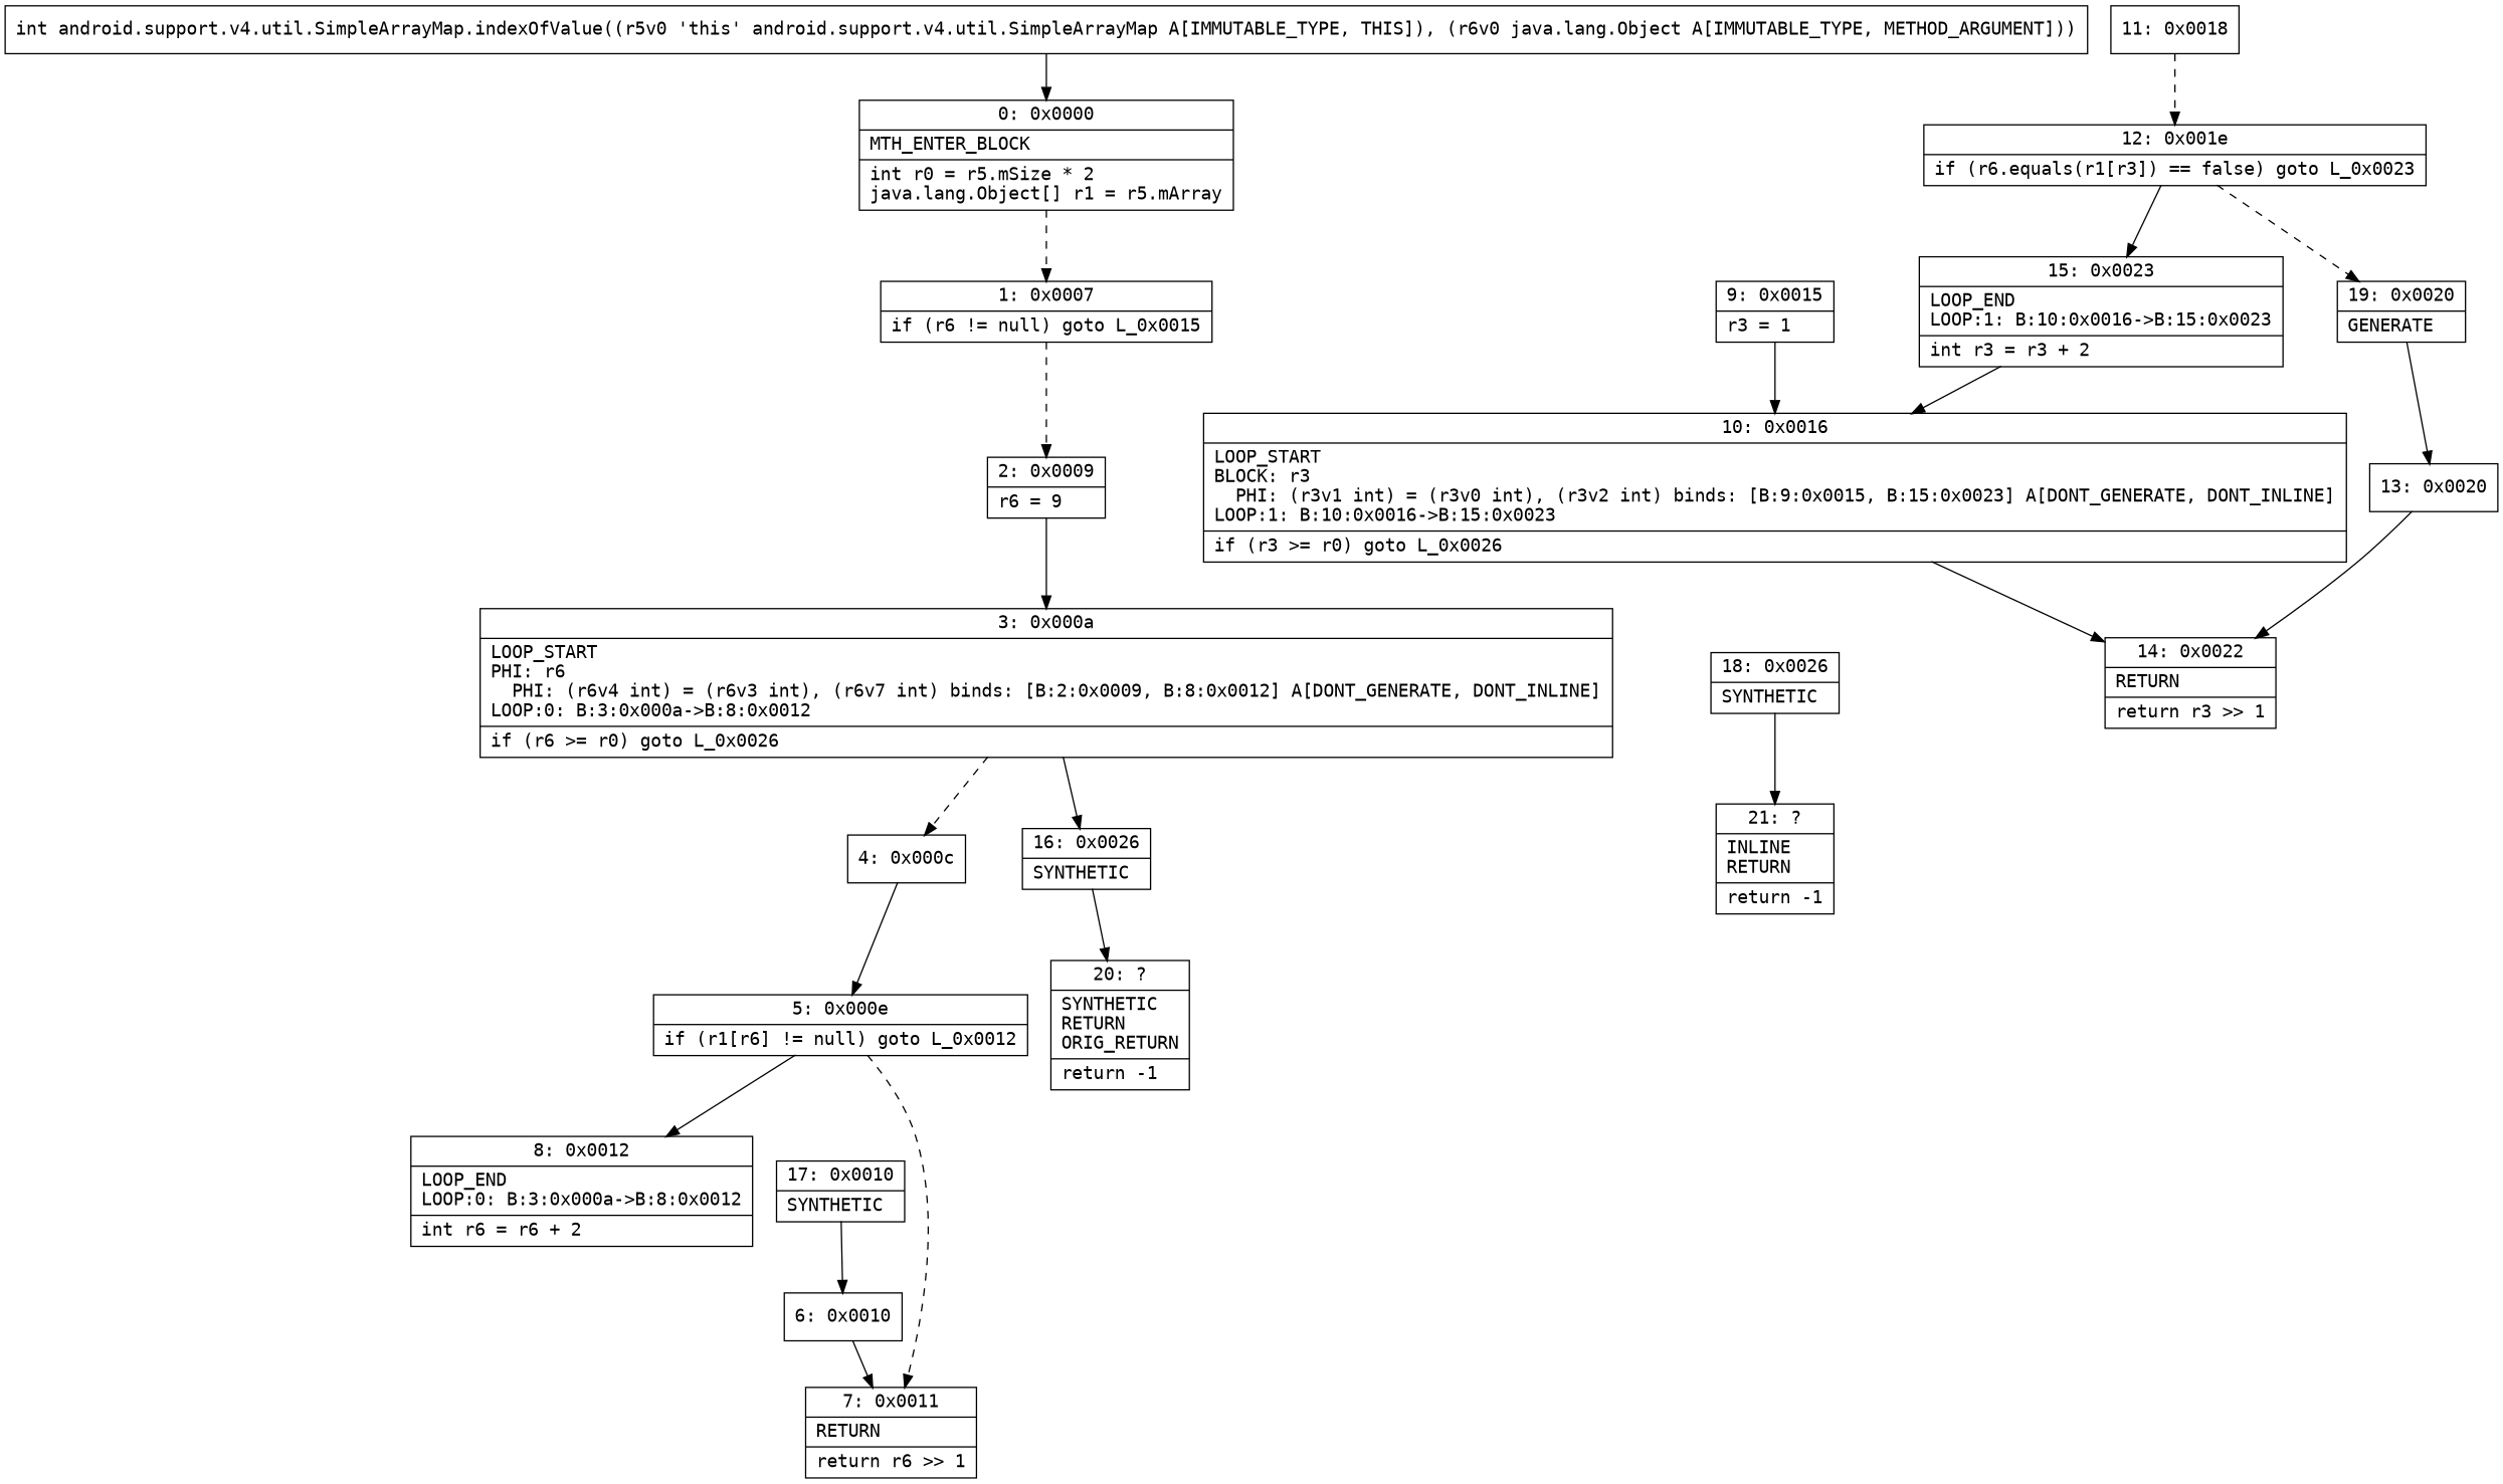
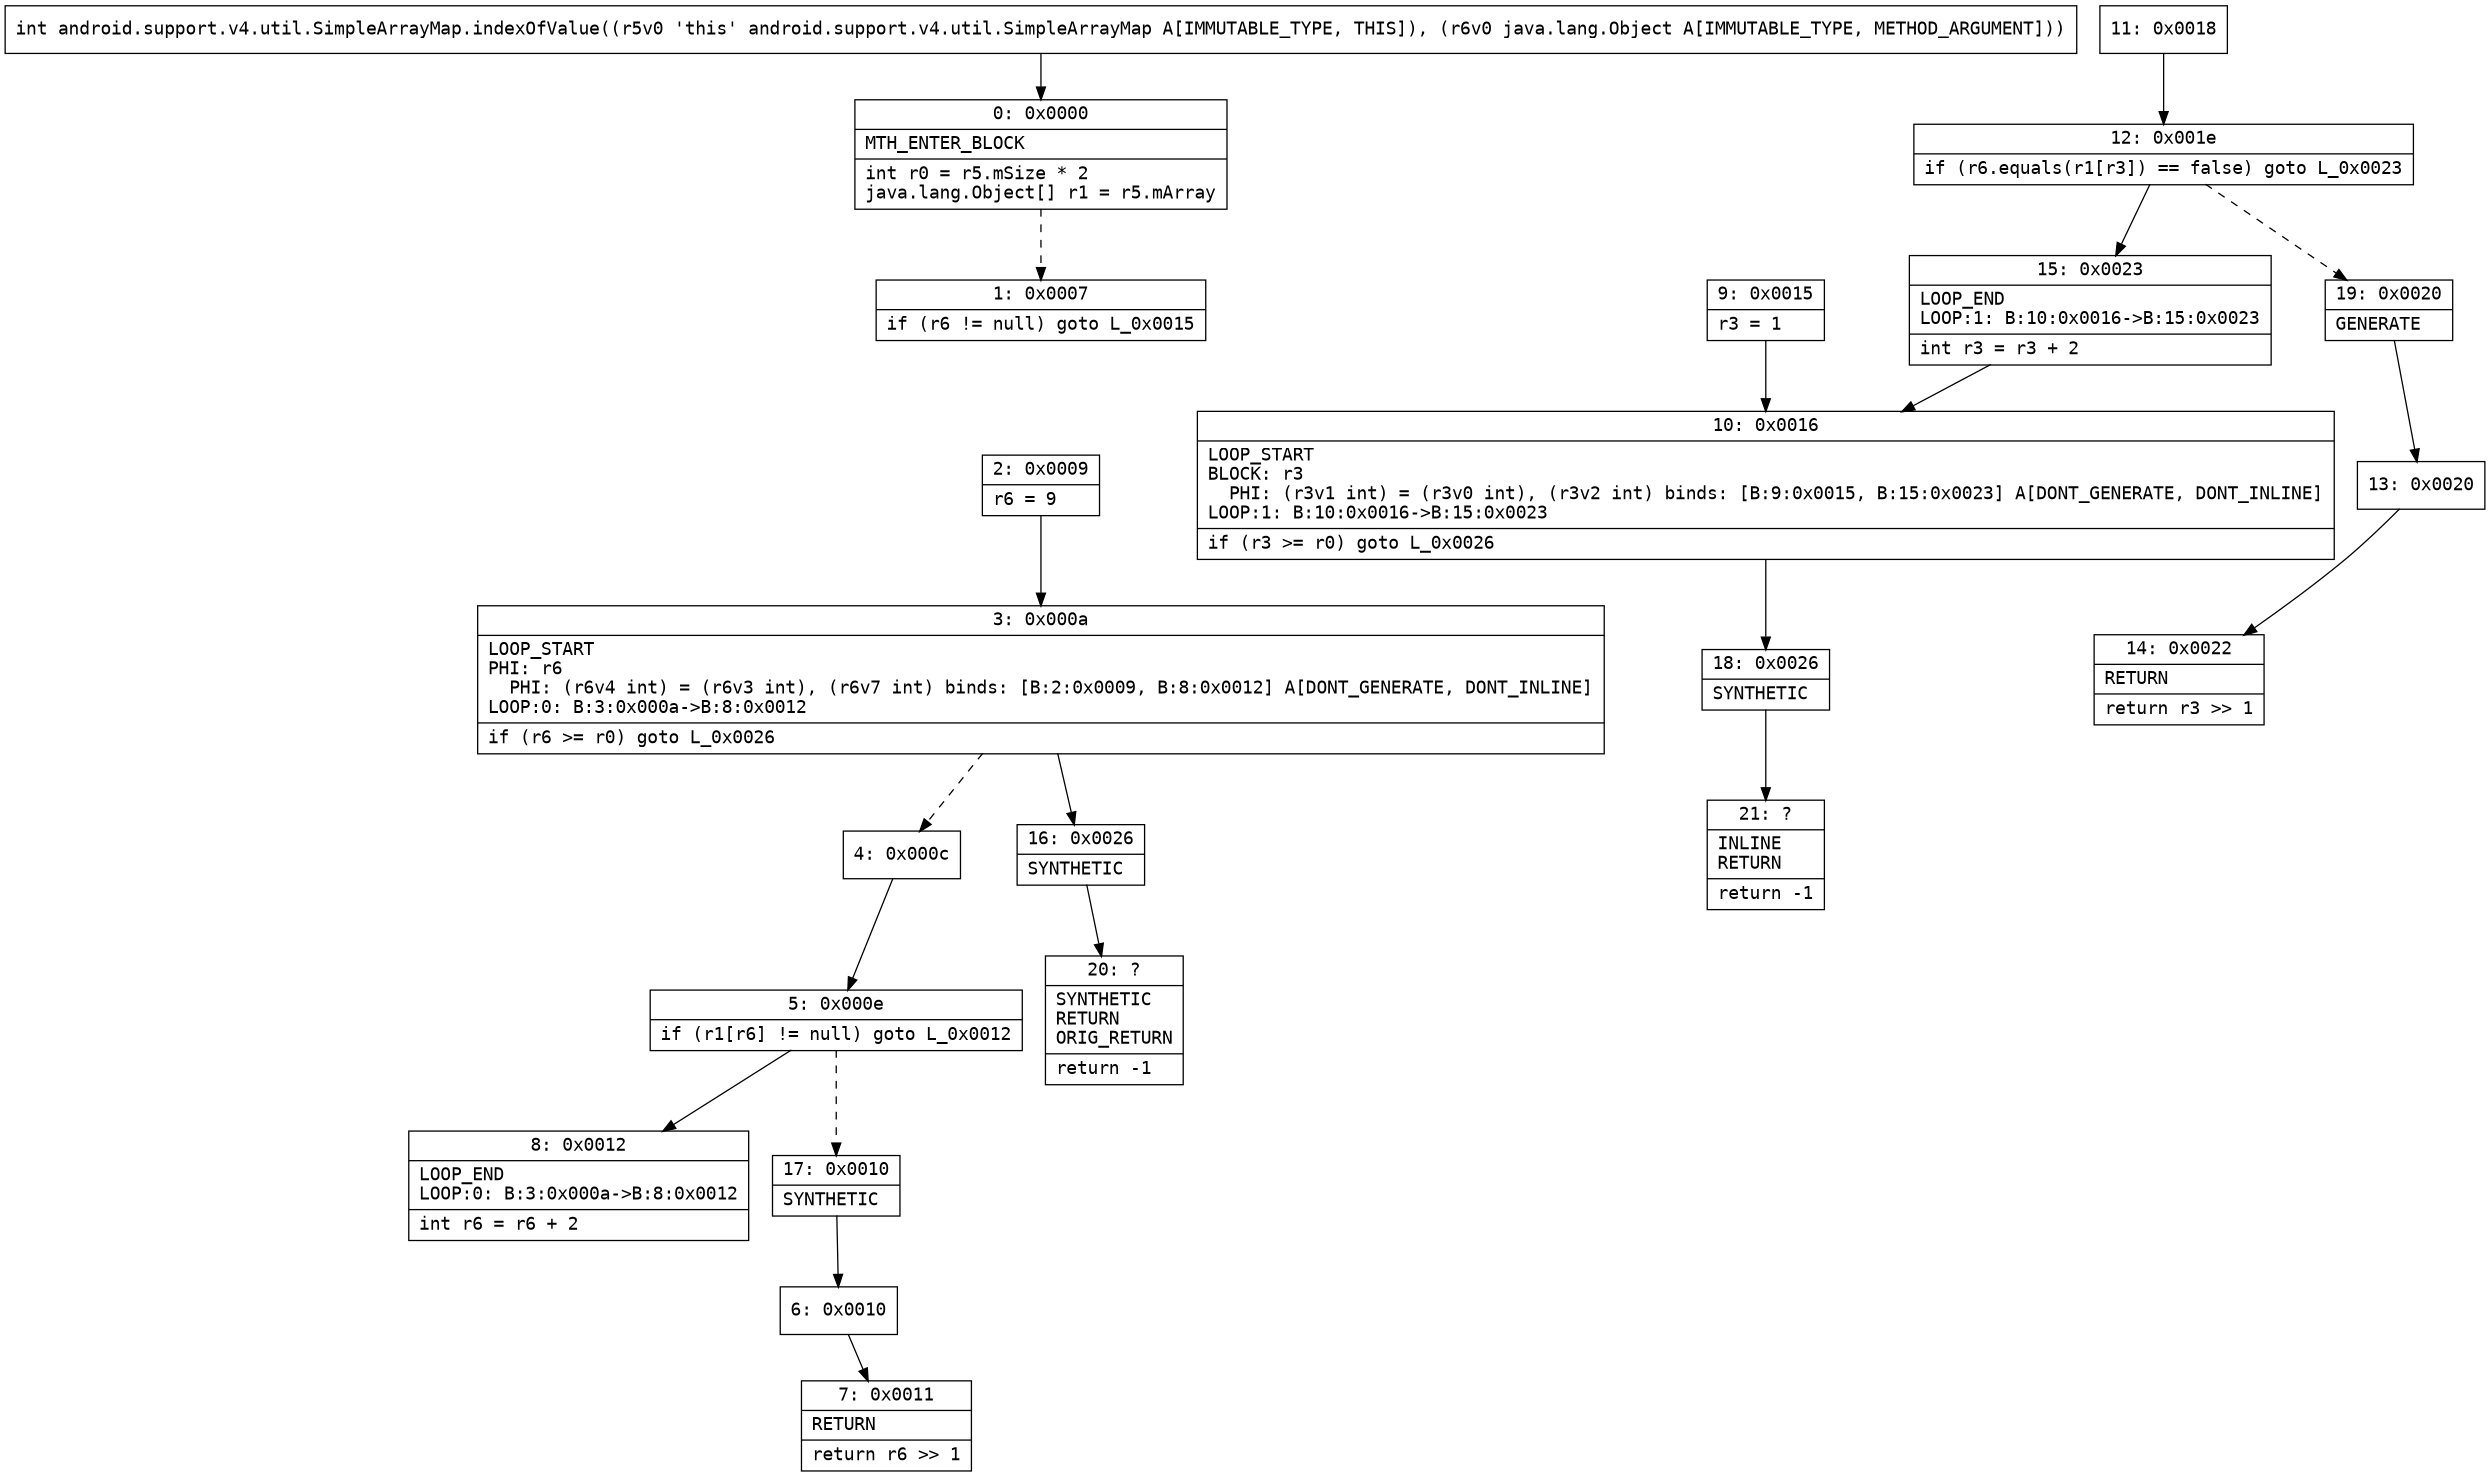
  digraph {
    fontname="DejaVu Sans Mono"
    node [fontname="DejaVu Sans Mono" shape=record]
    edge [fontname="DejaVu Sans Mono"]
    n1 [label="{0\:\ 0x0000|MTH_ENTER_BLOCK\l|int r0 = r5.mSize * 2\ljava.lang.Object[] r1 = r5.mArray\l}"]
    n2 [label="{1\:\ 0x0007|if (r6 != null) goto L_0x0015\l}"]
    n3 [label="{2\:\ 0x0009|r6 = 9\l}"]
    n4 [label="{3\:\ 0x000a|LOOP_START\lPHI: r6 \l  PHI: (r6v4 int) = (r6v3 int), (r6v7 int) binds: [B:2:0x0009, B:8:0x0012] A[DONT_GENERATE, DONT_INLINE]\lLOOP:0: B:3:0x000a\-\>B:8:0x0012\l|if (r6 \>= r0) goto L_0x0026\l}"]
    n5 [label="{9\:\ 0x0015|r3 = 1\l}"]
    n6 [label="{10\:\ 0x0016|LOOP_START\lBLOCK: r3 \l  PHI: (r3v1 int) = (r3v0 int), (r3v2 int) binds: [B:9:0x0015, B:15:0x0023] A[DONT_GENERATE, DONT_INLINE]\lLOOP:1: B:10:0x0016\-\>B:15:0x0023\l|if (r3 \>= r0) goto L_0x0026\l}"]
    n7 [label="{4\:\ 0x000c}"]
    n8 [label="{16\:\ 0x0026|SYNTHETIC\l}"]
    n9 [label="{5\:\ 0x000e|if (r1[r6] != null) goto L_0x0012\l}"]
    n10 [label="{20\:\ ?|SYNTHETIC\lRETURN\lORIG_RETURN\l|return \-1\l}"]
    n11 [label="{8\:\ 0x0012|LOOP_END\lLOOP:0: B:3:0x000a\-\>B:8:0x0012\l|int r6 = r6 + 2\l}"]
    n12 [label="{17\:\ 0x0010|SYNTHETIC\l}"]
    n13 [label="{6\:\ 0x0010}"]
    n14 [label="{7\:\ 0x0011|RETURN\l|return r6 \>\> 1\l}"]
    n15 [label="{18\:\ 0x0026|SYNTHETIC\l}"]
    n16 [label="{11\:\ 0x0018}"]
    n17 [label="{12\:\ 0x001e|if (r6.equals(r1[r3]) == false) goto L_0x0023\l}"]
    n18 [label="{21\:\ ?|INLINE\lRETURN\l|return \-1\l}"]
    n19 [label="{15\:\ 0x0023|LOOP_END\lLOOP:1: B:10:0x0016\-\>B:15:0x0023\l|int r3 = r3 + 2\l}"]
    n20 [label="{19\:\ 0x0020|GENERATE\l}"]
    n21 [label="{13\:\ 0x0020}"]
    n22 [label="{14\:\ 0x0022|RETURN\l|return r3 \>\> 1\l}"]
    n23 [label="{int android.support.v4.util.SimpleArrayMap.indexOfValue((r5v0 'this' android.support.v4.util.SimpleArrayMap A[IMMUTABLE_TYPE, THIS]), (r6v0 java.lang.Object A[IMMUTABLE_TYPE, METHOD_ARGUMENT])) }"]
    n1 -> n2 [style=dashed]
-   n2 -> n3 [style=dashed]
    n3 -> n4
    n4 -> n7 [style=dashed]
    n4 -> n8
    n5 -> n6
-   n6 -> n22
+   n6 -> n15
    n7 -> n9
    n8 -> n10
    n9 -> n11
-   n9 -> n14 [style=dashed]
+   n9 -> n12 [style=dashed]
    n12 -> n13
    n13 -> n14
    n15 -> n18
-   n16 -> n17 [style=dashed]
+   n16 -> n17
    n17 -> n19
    n17 -> n20 [style=dashed]
    n19 -> n6
    n20 -> n21
    n21 -> n22
    n23 -> n1
  }
